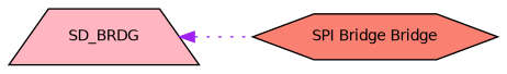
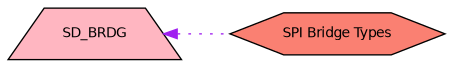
  digraph {
    rankdir=LR
    node [color=black fontname=Helvetica fontsize=10 style=filled]
    n1 [fillcolor=lightpink height=0.2 label=SD_BRDG shape=trapezium width=0.4]
-   n2 [fillcolor=salmon fontcolor=black height=0.2 label="SPI Bridge Bridge" shape=hexagon width=0.4]
+   n2 [fillcolor=salmon fontcolor=black height=0.2 label="SPI Bridge Types" shape=hexagon width=0.4]
    n1 -> n2 [dir=back fontname=Helvetica fontsize=10 labelfontname=Helvetica labelfontsize=10 shape=plaintext style=dotted color=purple]
  }
